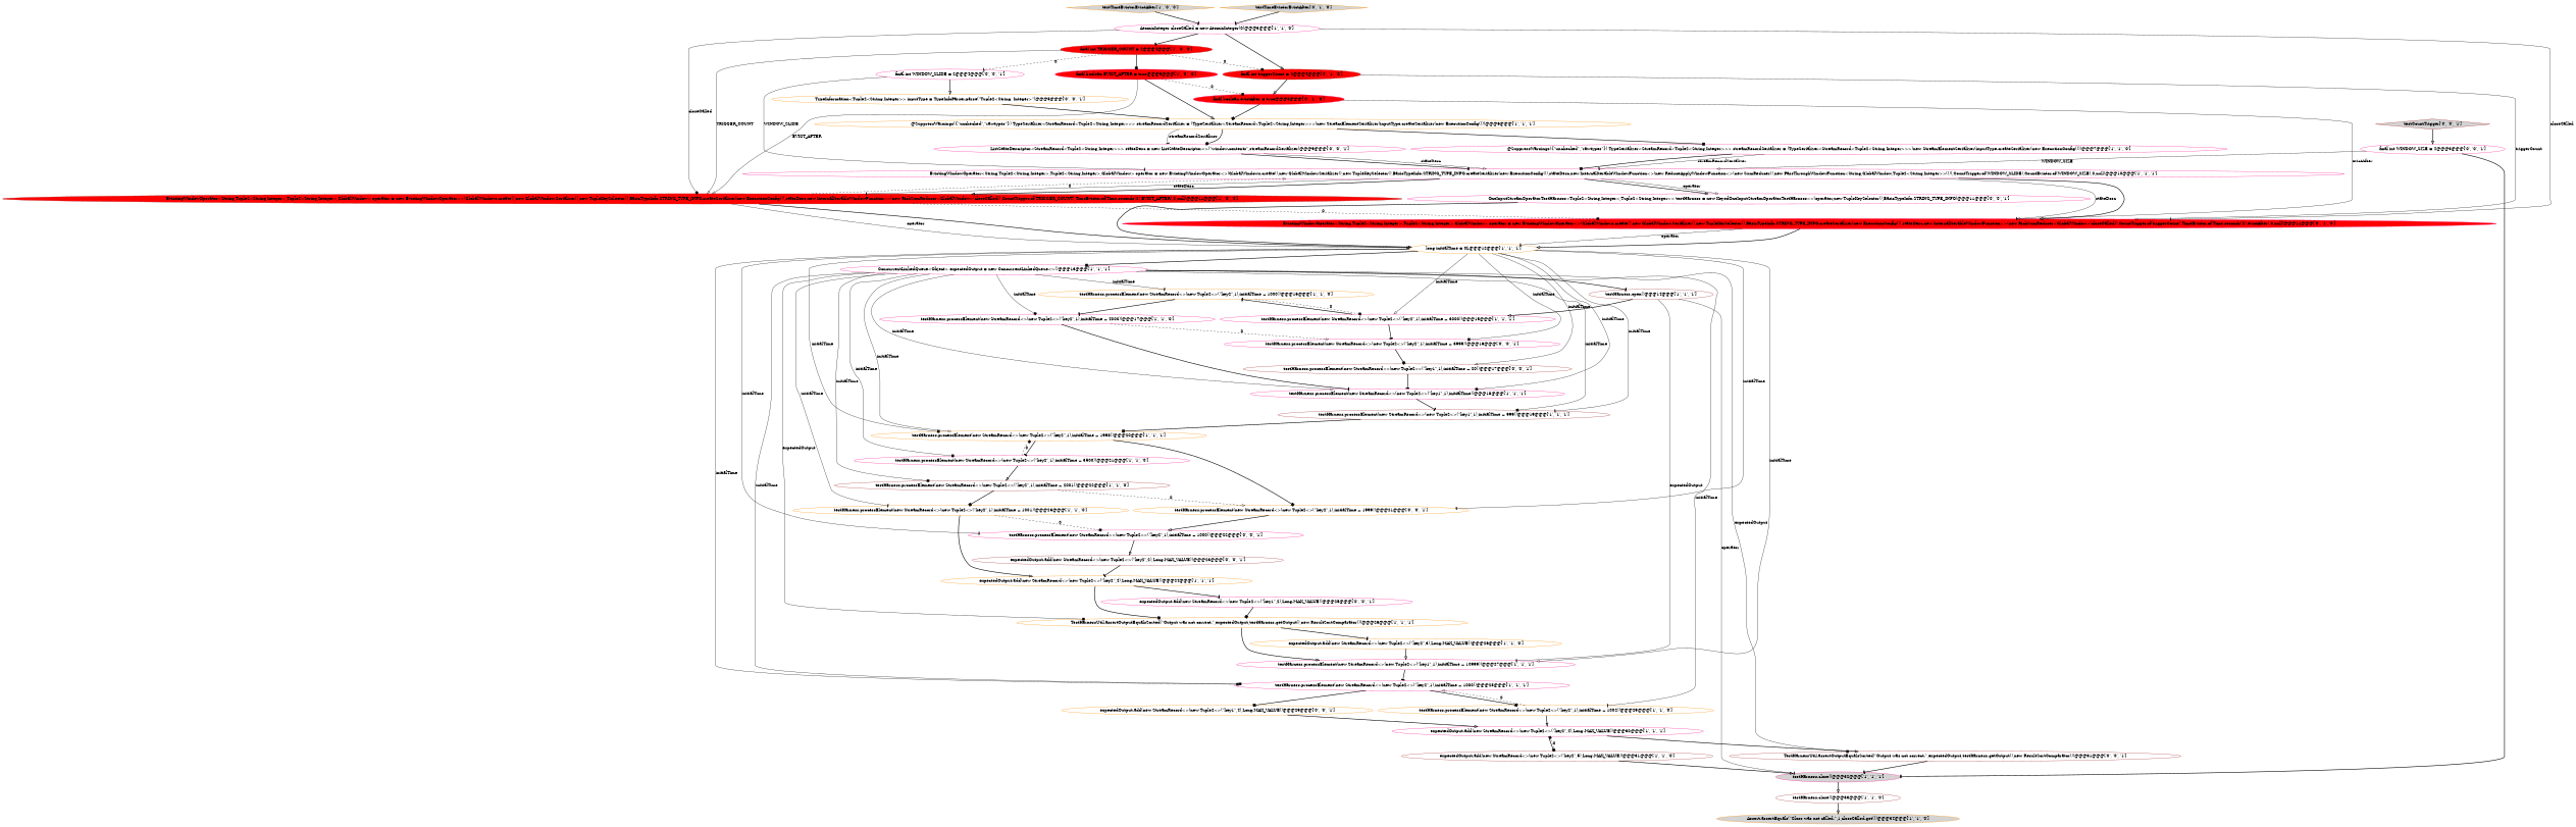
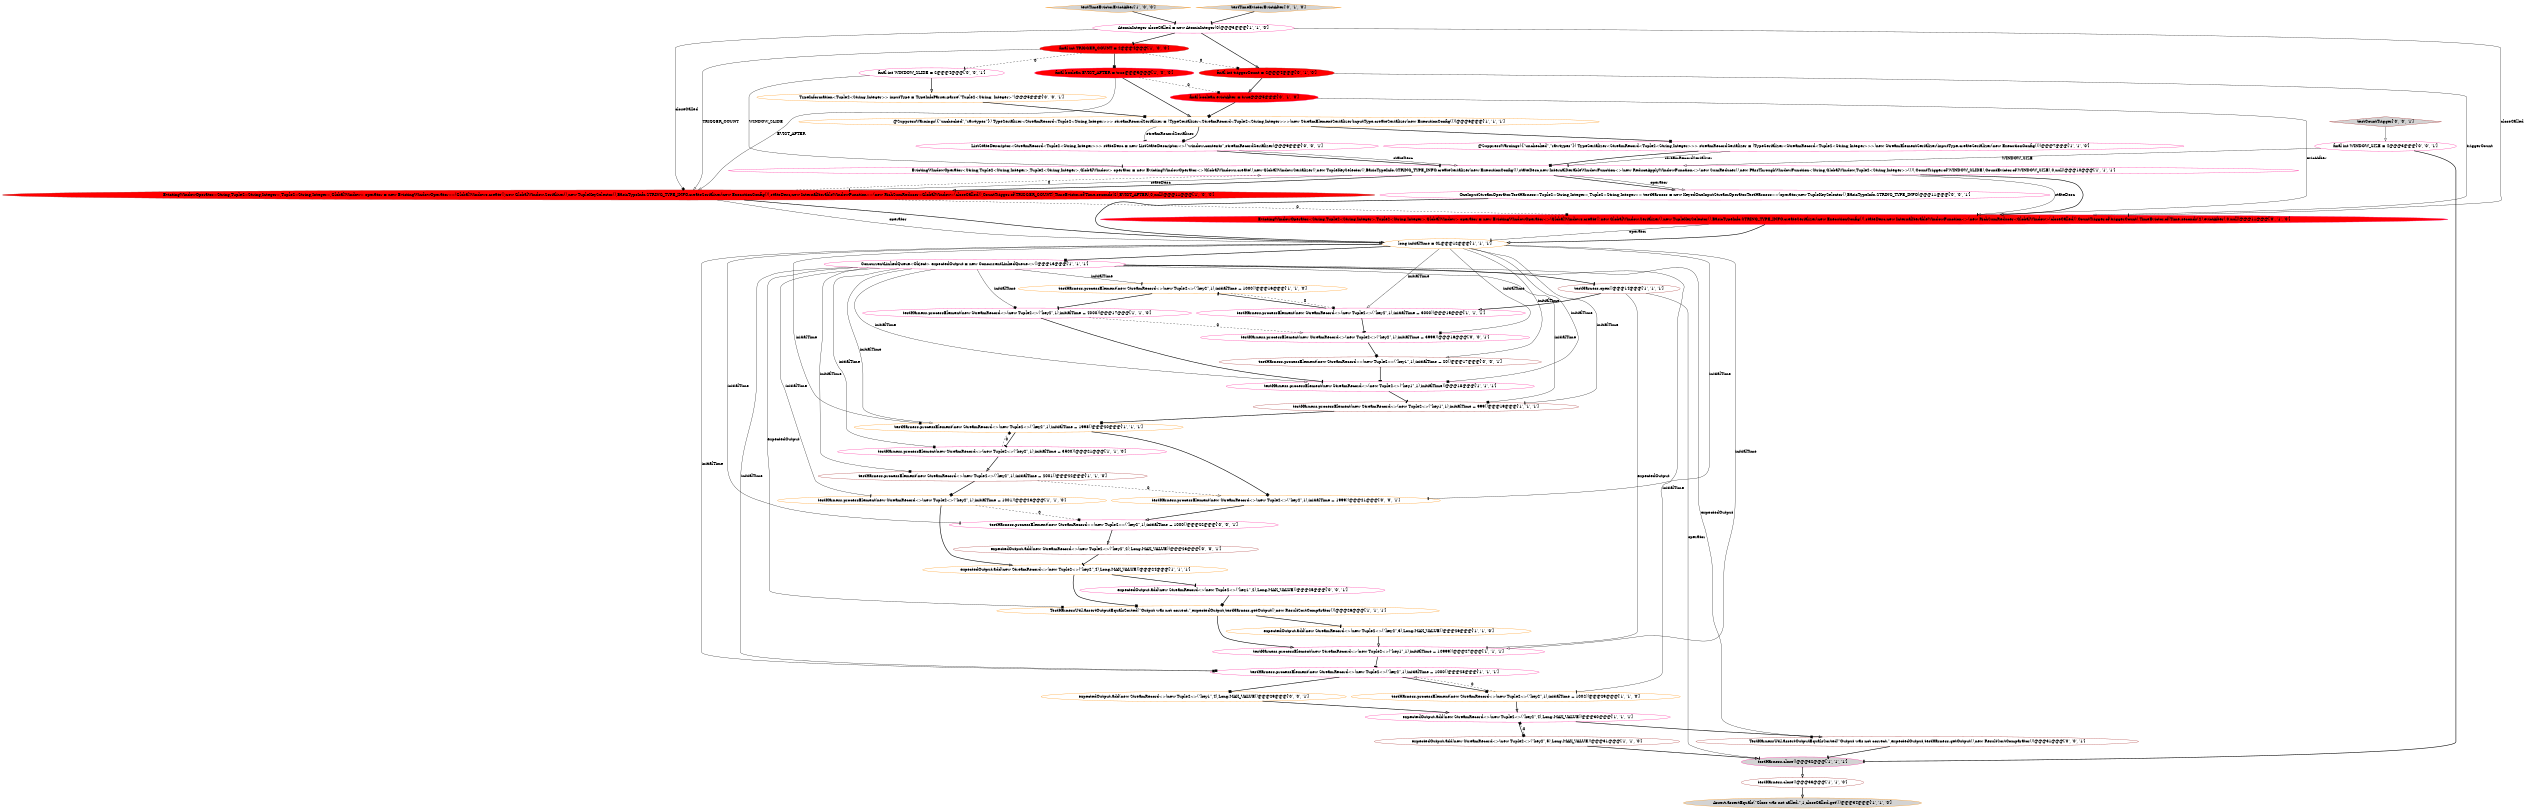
  digraph {
    node [color=deeppink fillcolor=white shape=ellipse style=filled]
    edge [arrowhead=onormal style=bold]
    n1 [color=darkorange label="TestHarnessUtil.assertOutputEqualsSorted(\"Output was not correct.\",expectedOutput,testHarness.getOutput(),new ResultSortComparator())@@@26@@@['1', '1', '1']"]
    n2 [color=darkorange label="expectedOutput.add(new StreamRecord<>(new Tuple2<>(\"key2\",3),Long.MAX_VALUE))@@@26@@@['1', '1', '0']"]
    n3 [label="testHarness.processElement(new StreamRecord<>(new Tuple2<>(\"key1\",1),initialTime + 10999))@@@27@@@['1', '1', '1']"]
    n4 [label="testHarness.processElement(new StreamRecord<>(new Tuple2<>(\"key2\",1),initialTime + 1000))@@@28@@@['1', '1', '1']"]
    n5 [label="ListStateDescriptor<StreamRecord<Tuple2<String,Integer>>> stateDesc = new ListStateDescriptor<>(\"window-contents\",streamRecordSerializer)@@@9@@@['0', '0', '1']"]
    n6 [label="EvictingWindowOperator<String,Tuple2<String,Integer>,Tuple2<String,Integer>,GlobalWindow> operator = new EvictingWindowOperator<>(GlobalWindows.create(),new GlobalWindow.Serializer(),new TupleKeySelector(),BasicTypeInfo.STRING_TYPE_INFO.createSerializer(new ExecutionConfig()),stateDesc,new InternalIterableWindowFunction<>(new ReduceApplyWindowFunction<>(new SumReducer(),new PassThroughWindowFunction<String,GlobalWindow,Tuple2<String,Integer>>())),CountTrigger.of(WINDOW_SLIDE),CountEvictor.of(WINDOW_SIZE),0,null)@@@10@@@['1', '1', '1']"]
    n7 [fillcolor=red label="EvictingWindowOperator<String,Tuple2<String,Integer>,Tuple2<String,Integer>,GlobalWindow> operator = new EvictingWindowOperator<>(GlobalWindows.create(),new GlobalWindow.Serializer(),new TupleKeySelector(),BasicTypeInfo.STRING_TYPE_INFO.createSerializer(new ExecutionConfig()),stateDesc,new InternalIterableWindowFunction<>(new RichSumReducer<GlobalWindow>(closeCalled)),CountTrigger.of(triggerCount),TimeEvictor.of(Time.seconds(2),evictAfter),0,null)@@@11@@@['0', '1', '0']"]
    n8 [color=brown fillcolor=red label="EvictingWindowOperator<String,Tuple2<String,Integer>,Tuple2<String,Integer>,GlobalWindow> operator = new EvictingWindowOperator<>(GlobalWindows.create(),new GlobalWindow.Serializer(),new TupleKeySelector(),BasicTypeInfo.STRING_TYPE_INFO.createSerializer(new ExecutionConfig()),stateDesc,new InternalIterableWindowFunction<>(new RichSumReducer<GlobalWindow>(closeCalled)),CountTrigger.of(TRIGGER_COUNT),TimeEvictor.of(Time.seconds(2),EVICT_AFTER),0,null)@@@11@@@['1', '0', '0']"]
    n9 [label="OneInputStreamOperatorTestHarness<Tuple2<String,Integer>,Tuple2<String,Integer>> testHarness = new KeyedOneInputStreamOperatorTestHarness<>(operator,new TupleKeySelector(),BasicTypeInfo.STRING_TYPE_INFO)@@@11@@@['0', '0', '1']"]
    n10 [color=brown fillcolor=red label="final int triggerCount = 2@@@4@@@['0', '1', '0']"]
    n11 [fillcolor=red label="final boolean evictAfter = true@@@5@@@['0', '1', '0']"]
    n12 [color=darkorange label="long initialTime = 0L@@@12@@@['1', '1', '1']"]
    n13 [color=darkorange label="@SuppressWarnings({\"unchecked\",\"rawtypes\"}) TypeSerializer<StreamRecord<Tuple2<String,Integer>>> streamRecordSerializer = (TypeSerializer<StreamRecord<Tuple2<String,Integer>>>)new StreamElementSerializer(inputType.createSerializer(new ExecutionConfig()))@@@6@@@['1', '1', '1']"]
    n14 [label="testHarness.processElement(new StreamRecord<>(new Tuple2<>(\"key2\",1),initialTime + 3000))@@@15@@@['1', '1', '1']"]
    n15 [label="testHarness.processElement(new StreamRecord<>(new Tuple2<>(\"key2\",1),initialTime + 3999))@@@16@@@['0', '0', '1']"]
    n16 [color=darkorange label="testHarness.processElement(new StreamRecord<>(new Tuple2<>(\"key2\",1),initialTime + 1000))@@@16@@@['1', '1', '0']"]
    n17 [color=brown label="testHarness.processElement(new StreamRecord<>(new Tuple2<>(\"key1\",1),initialTime + 20))@@@17@@@['0', '0', '1']"]
    n18 [label="testHarness.processElement(new StreamRecord<>(new Tuple2<>(\"key2\",1),initialTime + 4000))@@@17@@@['1', '1', '0']"]
    n19 [label="testHarness.processElement(new StreamRecord<>(new Tuple2<>(\"key1\",1),initialTime))@@@18@@@['1', '1', '1']"]
    n20 [color=brown label="testHarness.processElement(new StreamRecord<>(new Tuple2<>(\"key1\",1),initialTime + 999))@@@19@@@['1', '1', '1']"]
    n21 [fillcolor=red label="final boolean EVICT_AFTER = true@@@5@@@['1', '0', '0']"]
    n22 [label="@SuppressWarnings({\"unchecked\",\"rawtypes\"}) TypeSerializer<StreamRecord<Tuple2<String,Integer>>> streamRecordSerializer = (TypeSerializer<StreamRecord<Tuple2<String,Integer>>>)new StreamElementSerializer(inputType.createSerializer(new ExecutionConfig()))@@@7@@@['1', '1', '0']"]
    n23 [label="testHarness.processElement(new StreamRecord<>(new Tuple2<>(\"key2\",1),initialTime + 1000))@@@22@@@['0', '0', '1']"]
    n24 [color=brown label="expectedOutput.add(new StreamRecord<>(new Tuple2<>(\"key2\",2),Long.MAX_VALUE))@@@23@@@['0', '0', '1']"]
    n25 [color=darkorange label="expectedOutput.add(new StreamRecord<>(new Tuple2<>(\"key2\",4),Long.MAX_VALUE))@@@24@@@['1', '1', '1']"]
    n26 [color=darkorange label="testHarness.processElement(new StreamRecord<>(new Tuple2<>(\"key2\",1),initialTime + 1999))@@@21@@@['0', '0', '1']"]
    n27 [color=darkorange label="testHarness.processElement(new StreamRecord<>(new Tuple2<>(\"key2\",1),initialTime + 1998))@@@20@@@['1', '1', '1']"]
    n28 [label="ConcurrentLinkedQueue<Object> expectedOutput = new ConcurrentLinkedQueue<>()@@@13@@@['1', '1', '1']"]
    n29 [color=brown label="testHarness.processElement(new StreamRecord<>(new Tuple2<>(\"key2\",1),initialTime + 2001))@@@22@@@['1', '1', '0']"]
    n30 [color=darkorange label="testHarness.processElement(new StreamRecord<>(new Tuple2<>(\"key2\",1),initialTime + 1001))@@@23@@@['1', '1', '0']"]
    n31 [color=brown label="expectedOutput.add(new StreamRecord<>(new Tuple2<>(\"key2\",5),Long.MAX_VALUE))@@@31@@@['1', '1', '0']"]
    n32 [label="expectedOutput.add(new StreamRecord<>(new Tuple2<>(\"key2\",4),Long.MAX_VALUE))@@@30@@@['1', '1', '1']"]
    n33 [fillcolor=lightgray label="testHarness.close()@@@32@@@['1', '1', '1']"]
    n34 [color=brown label="TestHarnessUtil.assertOutputEqualsSorted(\"Output was not correct.\",expectedOutput,testHarness.getOutput(),new ResultSortComparator())@@@31@@@['0', '0', '1']"]
    n35 [color=brown label="testHarness.close()@@@33@@@['1', '1', '0']"]
    n36 [color=darkorange label="expectedOutput.add(new StreamRecord<>(new Tuple2<>(\"key1\",4),Long.MAX_VALUE))@@@29@@@['0', '0', '1']"]
    n37 [color=darkorange label="testHarness.processElement(new StreamRecord<>(new Tuple2<>(\"key2\",1),initialTime + 1002))@@@29@@@['1', '1', '0']"]
    n38 [label="testHarness.processElement(new StreamRecord<>(new Tuple2<>(\"key2\",1),initialTime + 3500))@@@21@@@['1', '1', '0']"]
    n39 [color=brown label="testHarness.open()@@@14@@@['1', '1', '1']"]
    n40 [label="expectedOutput.add(new StreamRecord<>(new Tuple2<>(\"key1\",2),Long.MAX_VALUE))@@@25@@@['0', '0', '1']"]
    n41 [label="final int WINDOW_SIZE = 4@@@3@@@['0', '0', '1']"]
    n42 [label="final int WINDOW_SLIDE = 2@@@4@@@['0', '0', '1']"]
    n43 [color=darkorange label="TypeInformation<Tuple2<String,Integer>> inputType = TypeInfoParser.parse(\"Tuple2<String, Integer>\")@@@5@@@['0', '0', '1']"]
    n44 [color=darkorange fillcolor=lightgray label="Assert.assertEquals(\"Close was not called.\",1,closeCalled.get())@@@34@@@['1', '1', '0']"]
    n45 [color=darkorange fillcolor=lightgray label="testTimeEvictorEvictAfter['1', '0', '0']" shape=diamond]
    n46 [label="AtomicInteger closeCalled = new AtomicInteger(0)@@@3@@@['1', '1', '0']"]
    n47 [color=brown fillcolor=red label="final int TRIGGER_COUNT = 2@@@4@@@['1', '0', '0']"]
    n48 [color=brown fillcolor=lightgray label="testCountTrigger['0', '0', '1']" shape=diamond]
    n49 [color=darkorange fillcolor=lightgray label="testTimeEvictorEvictAfter['0', '1', '0']" shape=diamond]
    n1 -> n2 [arrowhead=tee]
    n1 -> n3
    n2 -> n3
    n3 -> n4 [arrowhead=tee]
    n4 -> n36 [arrowhead=box]
    n4 -> n37 [arrowhead=box]
    n5 -> n6 [arrowhead=tee]
    n5 -> n6 [label=stateDesc style=solid]
    n6 -> n7
    n6 -> n7 [label=stateDesc style=solid]
    n6 -> n8 [arrowhead=tee label=stateDesc style=solid]
    n6 -> n8
    n6 -> n9
    n6 -> n9 [label=operator style=solid]
    n7 -> n12
    n7 -> n12 [arrowhead=tee label=operator style=solid]
    n8 -> n6 [label=0 style=dashed]
    n8 -> n7 [arrowhead=box label=0 style=dashed]
    n8 -> n12 [label=operator style=solid]
    n8 -> n12
    n9 -> n12
    n10 -> n7 [label=triggerCount style=solid]
    n10 -> n11
    n11 -> n7 [arrowhead=tee label=evictAfter style=solid]
    n11 -> n13 [arrowhead=box]
    n12 -> n3 [label=initialTime style=solid]
    n12 -> n4 [arrowhead=box label=initialTime style=solid]
    n12 -> n14 [label=initialTime style=solid]
    n12 -> n15 [arrowhead=box label=initialTime style=solid]
    n12 -> n17 [label=initialTime style=solid]
    n12 -> n19 [arrowhead=box label=initialTime style=solid]
    n12 -> n20 [arrowhead=tee label=initialTime style=solid]
    n12 -> n23 [arrowhead=tee label=initialTime style=solid]
    n12 -> n26 [arrowhead=tee label=initialTime style=solid]
    n12 -> n27 [arrowhead=box label=initialTime style=solid]
    n12 -> n28 [arrowhead=box]
    n13 -> n5 [arrowhead=box]
    n13 -> n5 [arrowhead=tee label=streamRecordSerializer style=solid]
    n13 -> n22 [arrowhead=box]
    n14 -> n15 [arrowhead=tee]
    n14 -> n16 [arrowhead=tee]
    n15 -> n17 [arrowhead=box]
    n16 -> n14 [arrowhead=box label=0 style=dashed]
    n16 -> n18 [arrowhead=tee]
    n17 -> n19 [arrowhead=tee]
    n18 -> n15 [label=0 style=dashed]
    n18 -> n19 [arrowhead=tee]
    n19 -> n20 [arrowhead=tee]
    n20 -> n27 [arrowhead=box]
    n21 -> n8 [label=EVICT_AFTER style=solid]
    n21 -> n11 [arrowhead=box label=0 style=dashed]
    n21 -> n13
    n22 -> n6 [arrowhead=tee label=streamRecordSerializer style=solid]
    n22 -> n6 [arrowhead=box]
    n23 -> n24
    n24 -> n25 [arrowhead=tee]
    n25 -> n1 [arrowhead=box]
    n25 -> n40 [arrowhead=tee]
    n26 -> n23
    n27 -> n26 [arrowhead=box]
    n27 -> n38 [arrowhead=tee]
    n28 -> n1 [arrowhead=box label=expectedOutput style=solid]
    n28 -> n4 [arrowhead=box label=initialTime style=solid]
    n28 -> n16 [arrowhead=tee label=initialTime style=solid]
    n28 -> n18 [arrowhead=box label=initialTime style=solid]
    n28 -> n19 [label=initialTime style=solid]
    n28 -> n20 [arrowhead=box label=initialTime style=solid]
    n28 -> n27 [label=initialTime style=solid]
    n28 -> n29 [arrowhead=box label=initialTime style=solid]
    n28 -> n30 [arrowhead=tee label=initialTime style=solid]
    n28 -> n34 [arrowhead=box label=expectedOutput style=solid]
    n28 -> n37 [arrowhead=tee label=initialTime style=solid]
    n28 -> n38 [arrowhead=box label=initialTime style=solid]
    n28 -> n39 [arrowhead=tee]
    n29 -> n26 [label=0 style=dashed]
    n29 -> n30 [arrowhead=box]
    n30 -> n23 [arrowhead=box label=0 style=dashed]
    n30 -> n25
    n31 -> n32 [arrowhead=box label=0 style=dashed]
    n31 -> n33
    n32 -> n31 [arrowhead=box]
    n32 -> n34
    n33 -> n35
    n34 -> n33 [arrowhead=tee]
    n35 -> n44
    n36 -> n32
    n37 -> n4 [label=0 style=dashed]
    n37 -> n32
    n38 -> n27 [arrowhead=box label=0 style=dashed]
    n38 -> n29
    n39 -> n3 [arrowhead=tee label=expectedOutput style=solid]
    n39 -> n14
    n39 -> n33 [arrowhead=tee label=operator style=solid]
    n40 -> n1 [arrowhead=box]
    n41 -> n6 [label=WINDOW_SIZE style=solid]
    n41 -> n33 [arrowhead=tee]
    n42 -> n6 [arrowhead=tee label=WINDOW_SLIDE style=solid]
    n42 -> n43
    n43 -> n13 [arrowhead=box]
    n45 -> n46 [arrowhead=tee]
    n46 -> n7 [arrowhead=tee label=closeCalled style=solid]
    n46 -> n8 [arrowhead=box label=closeCalled style=solid]
    n46 -> n10
    n46 -> n47 [arrowhead=tee]
    n47 -> n8 [label=TRIGGER_COUNT style=solid]
    n47 -> n10 [arrowhead=box label=0 style=dashed]
    n47 -> n21 [arrowhead=box]
    n47 -> n42 [arrowhead=tee label=0 style=dashed]
-   n48 -> n41
+   n48 -> n41 [style=solid]
    n49 -> n46 [arrowhead=tee]
  }
